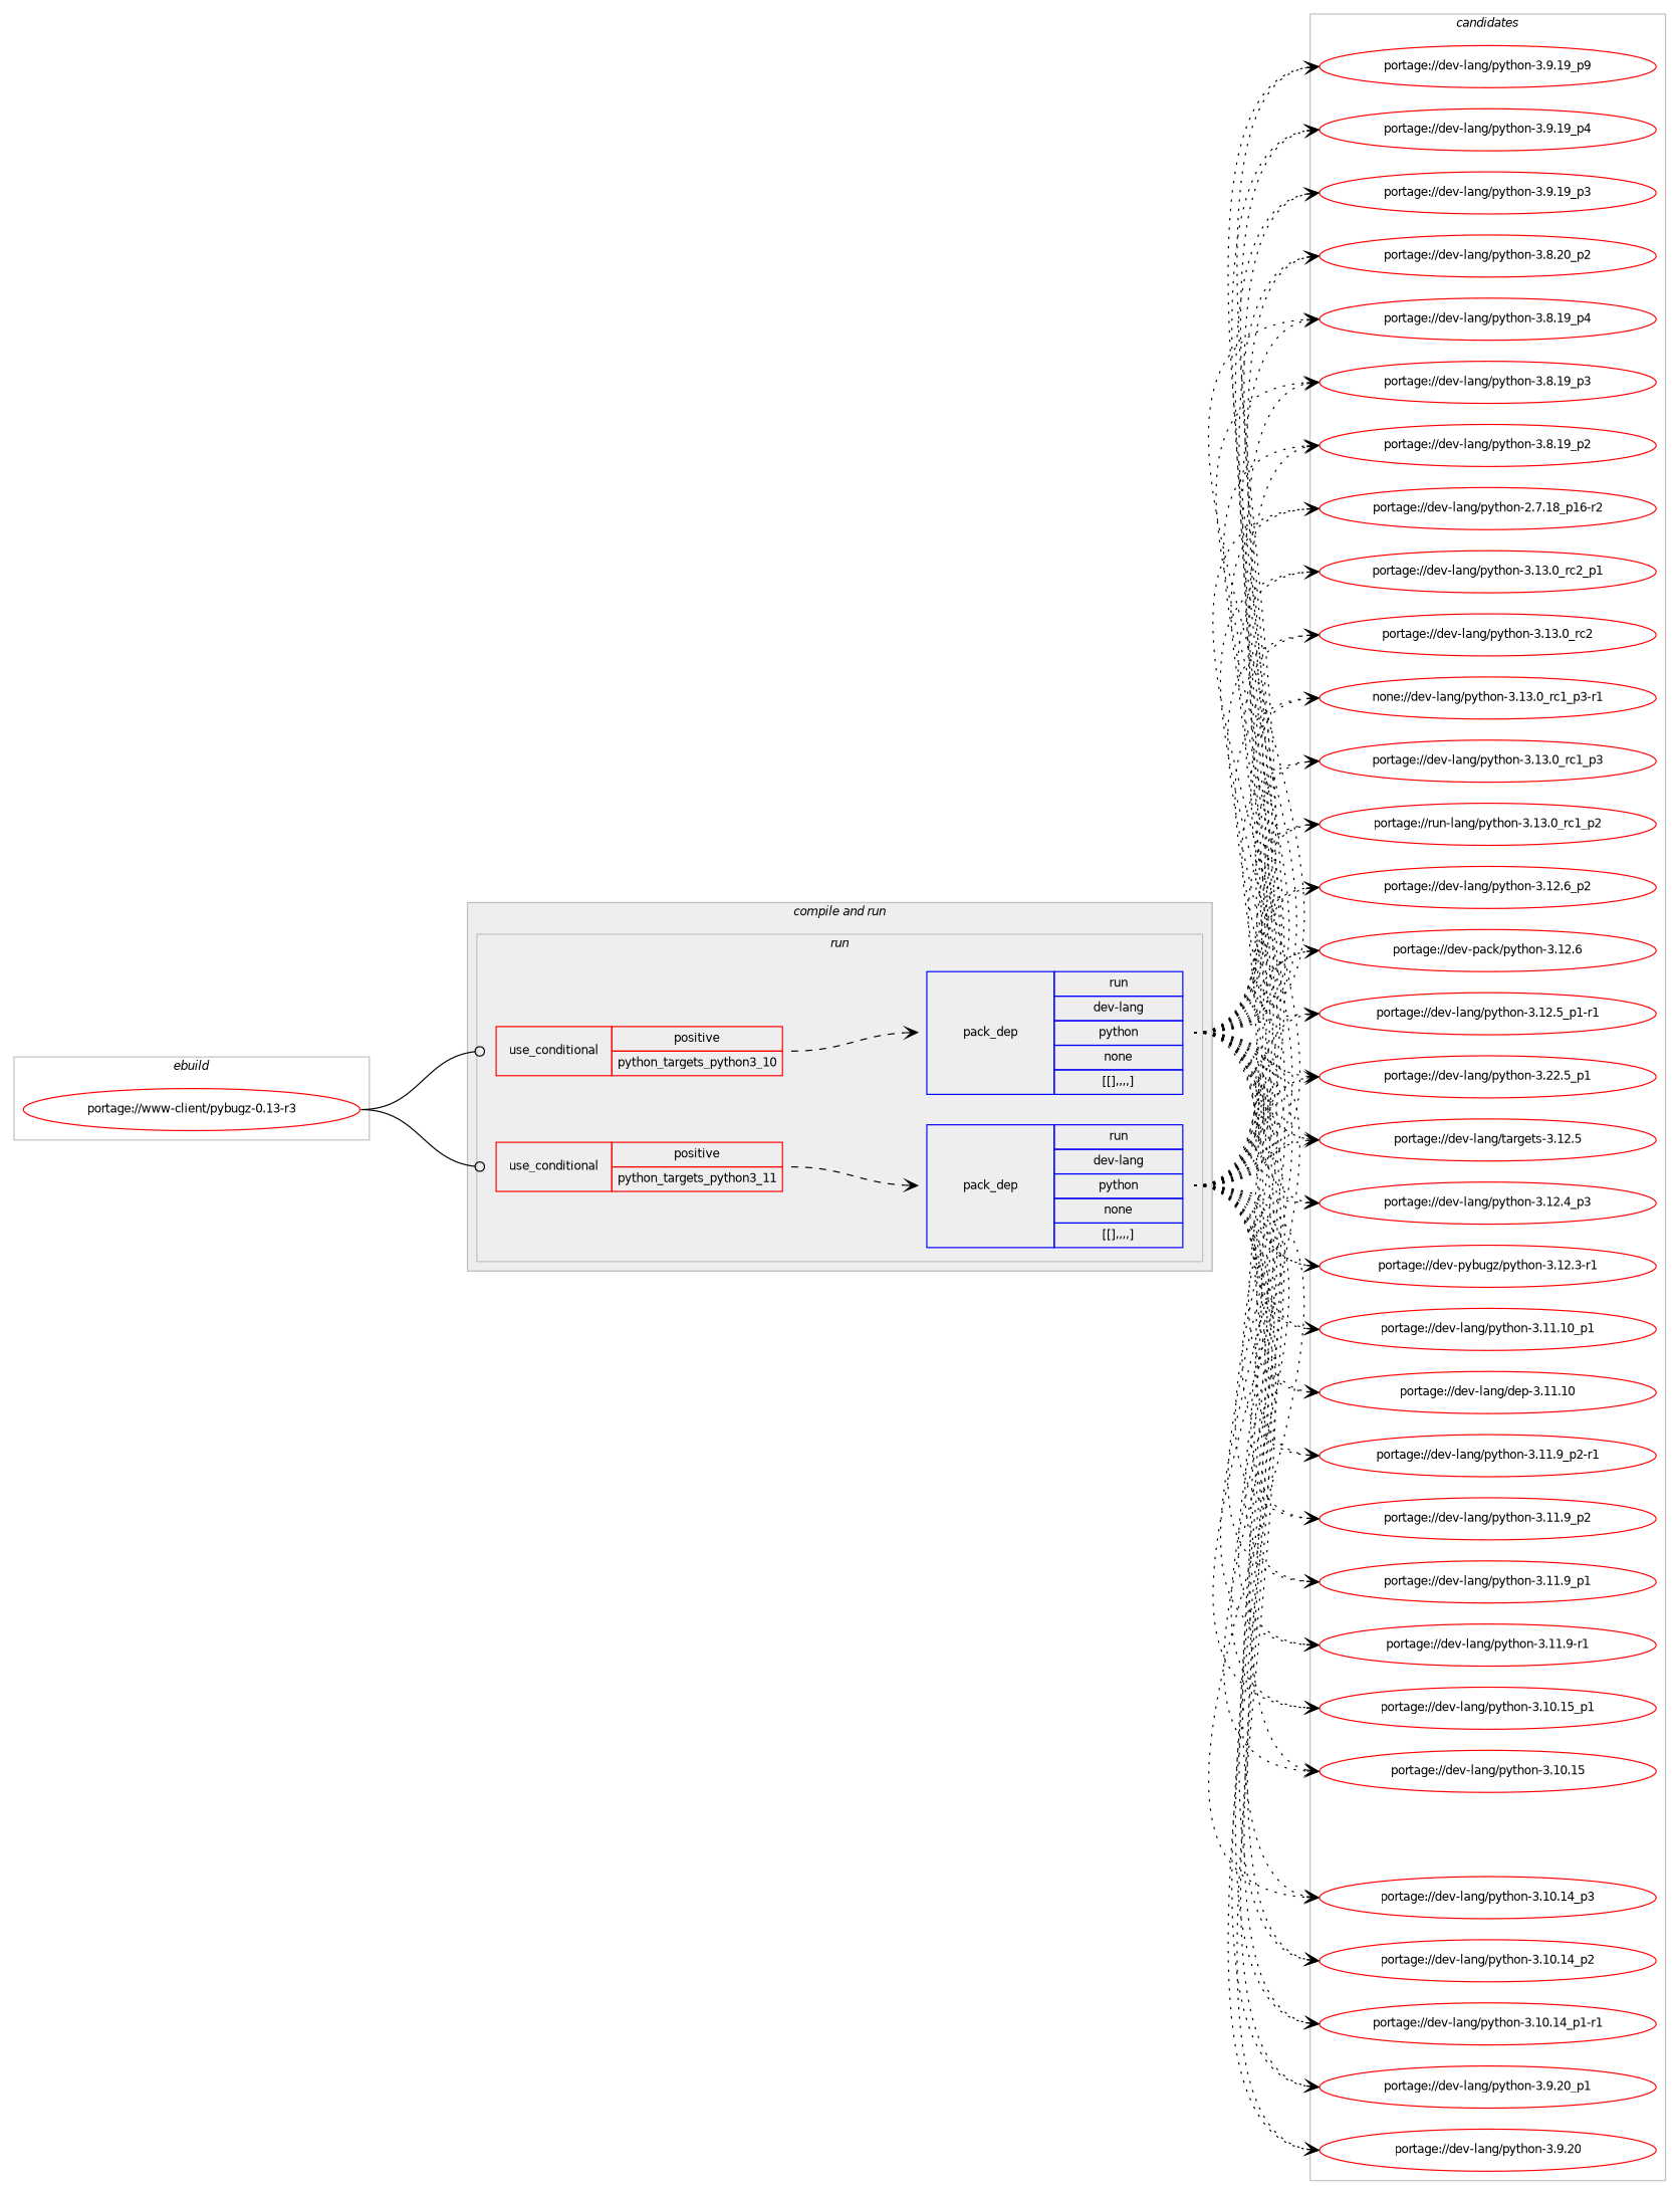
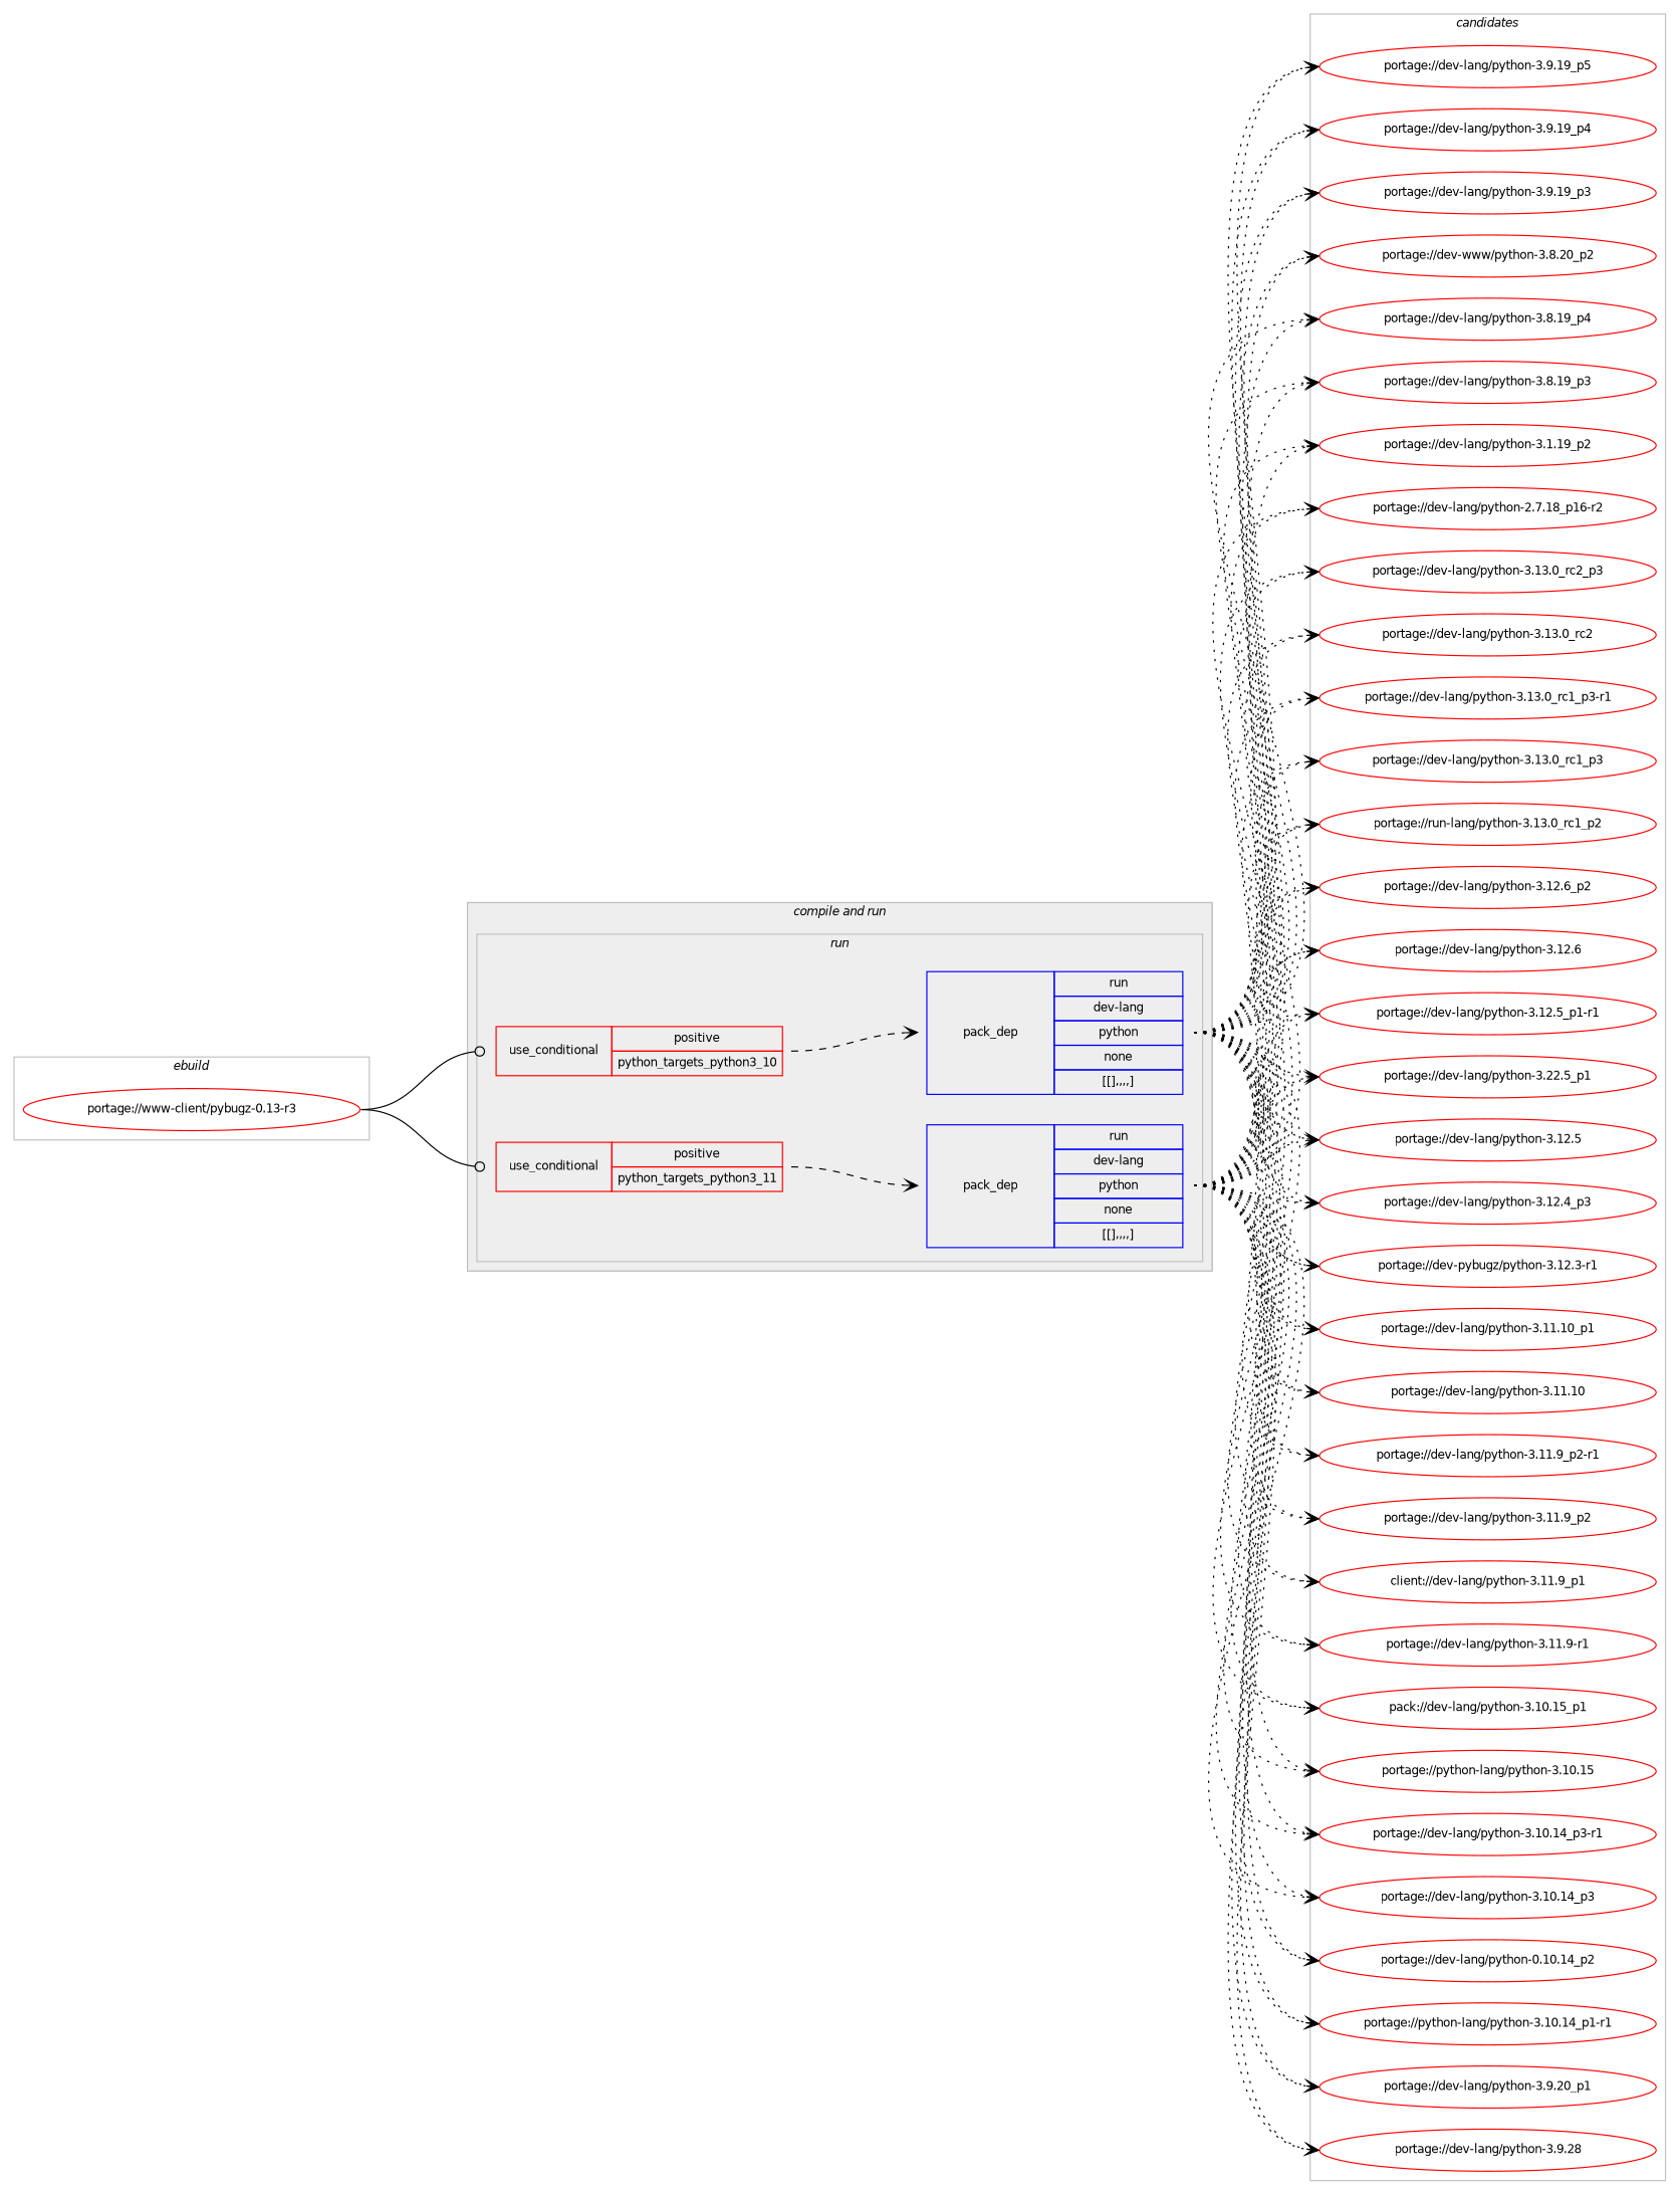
  digraph {
    compound=true
    concentrate=true
    fontname=Helvetica
    fontsize=10
    newrank=true
    rankdir=LR
    ranksep=1.5
    node [color=red fontname=Helvetica fontsize=10]
    edge [arrowhead=vee headport=w style=dotted tailport=e weight=100]
    n1 [label="portage://www-client/pybugz-0.13-r3" width=4]
    n2 [color=blue label=<<TABLE BORDER="0" CELLBORDER="1" CELLSPACING="0" CELLPADDING="4" WIDTH="220"><TR><TD ROWSPAN="6" CELLPADDING="30">pack_dep</TD></TR><TR><TD WIDTH="110">run</TD></TR><TR><TD>dev-lang</TD></TR><TR><TD>python</TD></TR><TR><TD>none</TD></TR><TR><TD>[[],,,,]</TD></TR></TABLE>> shape=none]
    n3 [label=<<TABLE BORDER="0" CELLBORDER="1" CELLSPACING="0" CELLPADDING="4"><TR><TD ROWSPAN="3" CELLPADDING="10">use_conditional</TD></TR><TR><TD>positive</TD></TR><TR><TD>python_targets_python3_10</TD></TR></TABLE>> shape=none]
    n4 [color=blue label=<<TABLE BORDER="0" CELLBORDER="1" CELLSPACING="0" CELLPADDING="4" WIDTH="220"><TR><TD ROWSPAN="6" CELLPADDING="30">pack_dep</TD></TR><TR><TD WIDTH="110">run</TD></TR><TR><TD>dev-lang</TD></TR><TR><TD>python</TD></TR><TR><TD>none</TD></TR><TR><TD>[[],,,,]</TD></TR></TABLE>> shape=none]
    n5 [label=<<TABLE BORDER="0" CELLBORDER="1" CELLSPACING="0" CELLPADDING="4"><TR><TD ROWSPAN="3" CELLPADDING="10">use_conditional</TD></TR><TR><TD>positive</TD></TR><TR><TD>python_targets_python3_11</TD></TR></TABLE>> shape=none]
-   n6 [label="portage://dev-lang/python-3.13.0_rc2_p1" width=4]
+   n6 [label="portage://dev-lang/python-3.13.0_rc2_p3" width=4]
    n7 [label="portage://dev-lang/python-3.13.0_rc2" width=4]
-   n8 [label="none://dev-lang/python-3.13.0_rc1_p3-r1" width=4]
+   n8 [label="portage://dev-lang/python-3.13.0_rc1_p3-r1" width=4]
    n9 [label="portage://dev-lang/python-3.13.0_rc1_p3" width=4]
    n10 [label="portage://run-lang/python-3.13.0_rc1_p2" width=4]
    n11 [label="portage://dev-lang/python-3.12.6_p2" width=4]
-   n12 [label="portage://dev-pack/python-3.12.6" width=4]
+   n12 [label="portage://dev-lang/python-3.12.6" width=4]
    n13 [label="portage://dev-lang/python-3.12.5_p1-r1" width=4]
    n14 [label="portage://dev-lang/python-3.22.5_p1" width=4]
-   n15 [label="portage://dev-lang/targets-3.12.5" width=4]
+   n15 [label="portage://dev-lang/python-3.12.5" width=4]
    n16 [label="portage://dev-lang/python-3.12.4_p3" width=4]
    n17 [label="portage://dev-pybugz/python-3.12.3-r1" width=4]
    n18 [label="portage://dev-lang/python-3.11.10_p1" width=4]
-   n19 [label="portage://dev-lang/dep-3.11.10" width=4]
+   n19 [label="portage://dev-lang/python-3.11.10" width=4]
    n20 [label="portage://dev-lang/python-3.11.9_p2-r1" width=4]
    n21 [label="portage://dev-lang/python-3.11.9_p2" width=4]
-   n22 [label="portage://dev-lang/python-3.11.9_p1" width=4]
+   n22 [label="client://dev-lang/python-3.11.9_p1" width=4]
    n23 [label="portage://dev-lang/python-3.11.9-r1" width=4]
-   n24 [label="portage://dev-lang/python-3.10.15_p1" width=4]
-   n25 [label="portage://dev-lang/python-3.10.15" width=4]
+   n24 [label="pack://dev-lang/python-3.10.15_p1" width=4]
+   n25 [label="portage://python-lang/python-3.10.15" width=4]
+   n26 [label="portage://dev-lang/python-3.10.14_p3-r1" width=4]
    n27 [label="portage://dev-lang/python-3.10.14_p3" width=4]
-   n28 [label="portage://dev-lang/python-3.10.14_p2" width=4]
-   n29 [label="portage://dev-lang/python-3.10.14_p1-r1" width=4]
+   n28 [label="portage://dev-lang/python-0.10.14_p2" width=4]
+   n29 [label="portage://python-lang/python-3.10.14_p1-r1" width=4]
    n30 [label="portage://dev-lang/python-3.9.20_p1" width=4]
-   n31 [label="portage://dev-lang/python-3.9.20" width=4]
-   n32 [label="portage://dev-lang/python-3.9.19_p9" width=4]
+   n31 [label="portage://dev-lang/python-3.9.28" width=4]
+   n32 [label="portage://dev-lang/python-3.9.19_p5" width=4]
    n33 [label="portage://dev-lang/python-3.9.19_p4" width=4]
    n34 [label="portage://dev-lang/python-3.9.19_p3" width=4]
-   n35 [label="portage://dev-lang/python-3.8.20_p2" width=4]
+   n35 [label="portage://dev-www/python-3.8.20_p2" width=4]
    n36 [label="portage://dev-lang/python-3.8.19_p4" width=4]
    n37 [label="portage://dev-lang/python-3.8.19_p3" width=4]
-   n38 [label="portage://dev-lang/python-3.8.19_p2" width=4]
+   n38 [label="portage://dev-lang/python-3.1.19_p2" width=4]
    n39 [label="portage://dev-lang/python-2.7.18_p16-r2" width=4]
    subgraph cluster_1 {
      color=gray
      label=<<i>ebuild</i>>
      n1
    }
    subgraph cluster_2 {
      color=gray
      label=<<i>dependencies</i>>
      subgraph cluster_3 {
        color=gray
        fillcolor="#eeeeee"
        label=<<i>compile</i>>
        style=filled
      }
      subgraph cluster_4 {
        color=gray
        fillcolor="#eeeeee"
        label=<<i>compile and run</i>>
        style=filled
      }
      subgraph cluster_5 {
        color=gray
        fillcolor="#eeeeee"
        label=<<i>run</i>>
        style=filled
        subgraph sub_6 {
          color=gray
          fillcolor="#eeeeee"
          label=<<i>run</i>>
          style=filled
          n3
          subgraph sub_7 {
            color=gray
            fillcolor="#eeeeee"
            label=<<i>run</i>>
            style=filled
            n2
          }
        }
        subgraph sub_8 {
          color=gray
          fillcolor="#eeeeee"
          label=<<i>run</i>>
          style=filled
          n5
          subgraph sub_9 {
            color=gray
            fillcolor="#eeeeee"
            label=<<i>run</i>>
            style=filled
            n4
          }
        }
      }
    }
    subgraph cluster_10 {
      color=gray
      label=<<i>candidates</i>>
      rank=same
      subgraph sub_11 {
        color=black
        label=<<i>candidates</i>>
        nodesep=1
        rank=same
        n6
        n7
        n8
        n9
        n10
        n11
        n12
        n13
        n14
        n15
        n16
        n17
        n18
        n19
        n20
        n21
        n22
        n23
        n24
        n25
+       n26
        n27
        n28
        n29
        n30
        n31
        n32
        n33
        n34
        n35
        n36
        n37
        n38
        n39
      }
      subgraph sub_12 {
        color=black
        label=<<i>candidates</i>>
        nodesep=1
        rank=same
        n6
        n7
        n8
        n9
        n10
        n11
        n12
        n13
        n14
        n15
        n16
        n17
        n18
        n19
        n20
        n21
        n22
        n23
        n24
        n25
+       n26
        n27
        n28
        n29
        n30
        n31
        n32
        n33
        n34
        n35
        n36
        n37
        n38
        n39
      }
    }
    n1 -> n3 [arrowhead=odot style=solid weight=20]
    n1 -> n5 [arrowhead=odot style=solid weight=20]
    n2 -> n6
    n2 -> n7
    n2 -> n8
    n2 -> n9
    n2 -> n10
    n2 -> n11
    n2 -> n12
    n2 -> n13
    n2 -> n14
    n2 -> n15
    n2 -> n16
    n2 -> n17
    n2 -> n18
    n2 -> n19
    n2 -> n20
    n2 -> n21
    n2 -> n22
    n2 -> n23
    n2 -> n24
    n2 -> n25
+   n2 -> n26
    n2 -> n27
    n2 -> n28
    n2 -> n29
    n2 -> n30
    n2 -> n31
    n2 -> n32
    n2 -> n33
    n2 -> n34
    n2 -> n35
    n2 -> n36
    n2 -> n37
    n2 -> n38
    n2 -> n39
    n3 -> n2 [style=dashed weight=20]
    n4 -> n6
    n4 -> n7
    n4 -> n8
    n4 -> n9
    n4 -> n10
    n4 -> n11
    n4 -> n12
    n4 -> n13
    n4 -> n14
    n4 -> n15
    n4 -> n16
    n4 -> n17
    n4 -> n18
    n4 -> n19
    n4 -> n20
    n4 -> n21
    n4 -> n22
    n4 -> n23
    n4 -> n24
    n4 -> n25
+   n4 -> n26
    n4 -> n27
    n4 -> n28
    n4 -> n29
    n4 -> n30
    n4 -> n31
    n4 -> n32
    n4 -> n33
    n4 -> n34
    n4 -> n35
    n4 -> n36
    n4 -> n37
    n4 -> n38
    n4 -> n39
    n5 -> n4 [style=dashed weight=20]
  }
